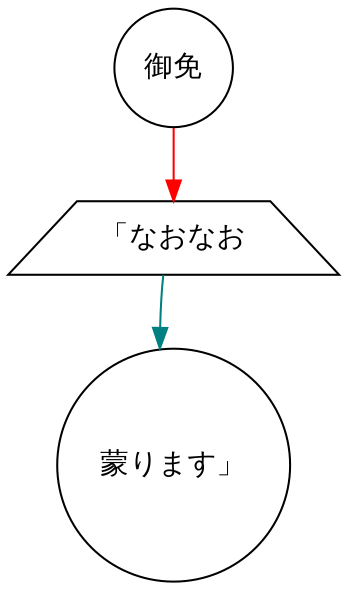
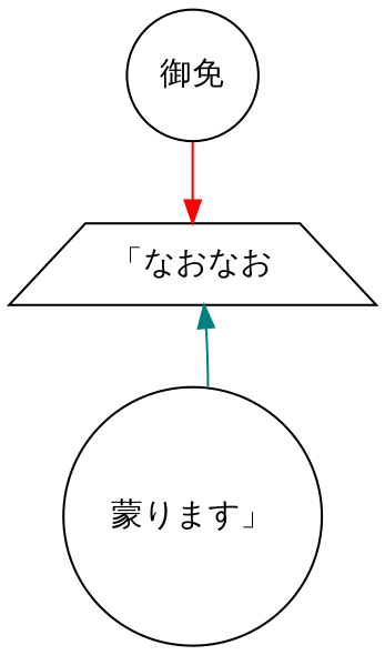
  digraph {
    node [shape=circle]
    n1 [label="「なおなお" shape=trapezium]
    n2 [label="蒙ります」"]
    n3 [label="御免"]
-   n1 -> n2 [color=teal]
+   n2 -> n1 [color=teal]
    n3 -> n1 [color=red]
  }
